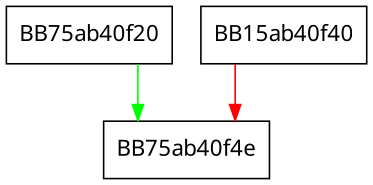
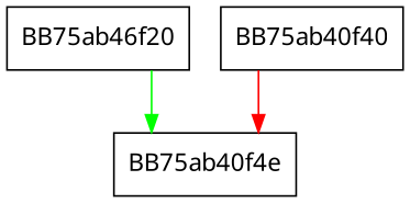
  digraph {
    fontname="Noto Sans"
    splines=ortho
    node [fontname="Noto Sans" shape=box]
    edge [fontname="Noto Sans"]
-   BB75ab40f20
+   BB75ab40f20 [label=BB75ab46f20]
    BB75ab40f4e
-   BB75ab40f40 [label=BB15ab40f40]
+   BB75ab40f40
    BB75ab40f20 -> BB75ab40f4e [color=green]
    BB75ab40f40 -> BB75ab40f4e [color=red]
  }
